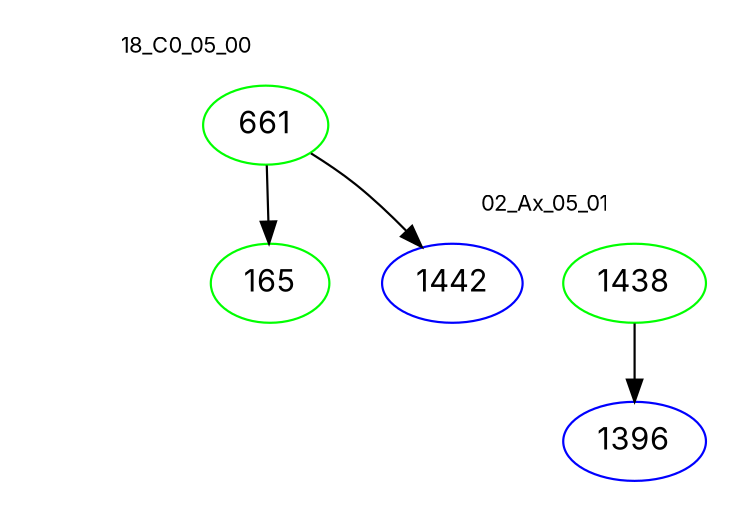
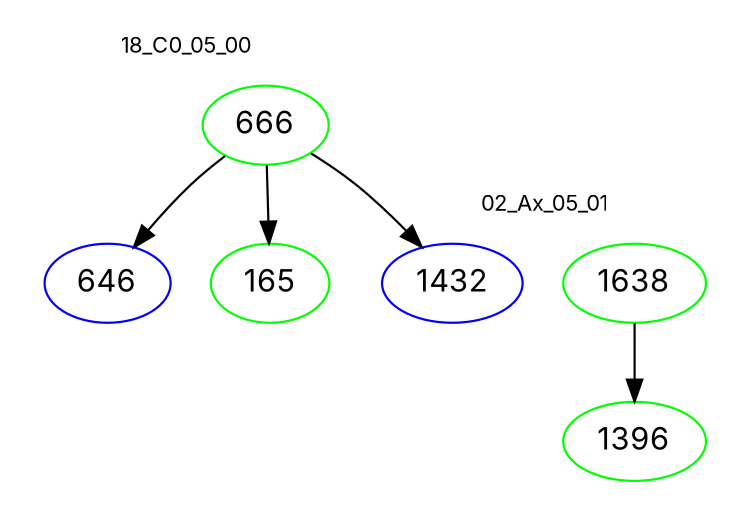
  digraph {
    fontname=Inter
    node [color=green fontname=Inter]
    edge [color=black fontname=Inter]
-   n1 [label=1438]
-   n2 [color=blue label=1396]
-   n3 [color=blue label=1442]
-   n4 [label=661]
+   n1 [label=1638]
+   n2 [label=1396]
+   n3 [color=blue label=1432]
+   n4 [label=666]
+   n5 [color=blue label=646]
    n6 [label=165]
    subgraph cluster_1 {
      color=white
      fontsize=10
      label="02_Ax_05_01"
      n1
      n2
      n3
    }
    subgraph cluster_2 {
      color=white
      fontsize=10
      label="18_C0_05_00"
      n4
+     n5
      n6
    }
    n1 -> n2
    n4 -> n3
+   n4 -> n5
    n4 -> n6
  }
